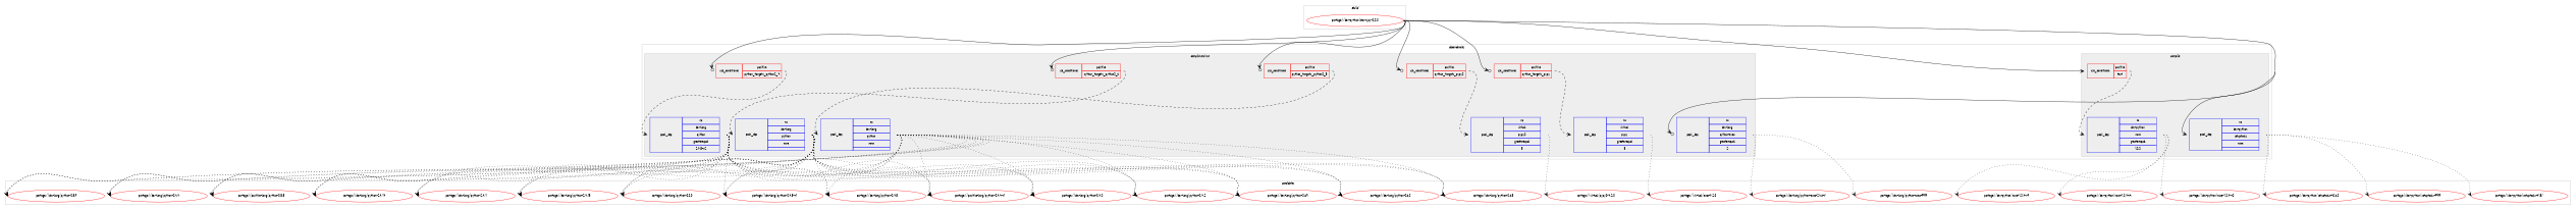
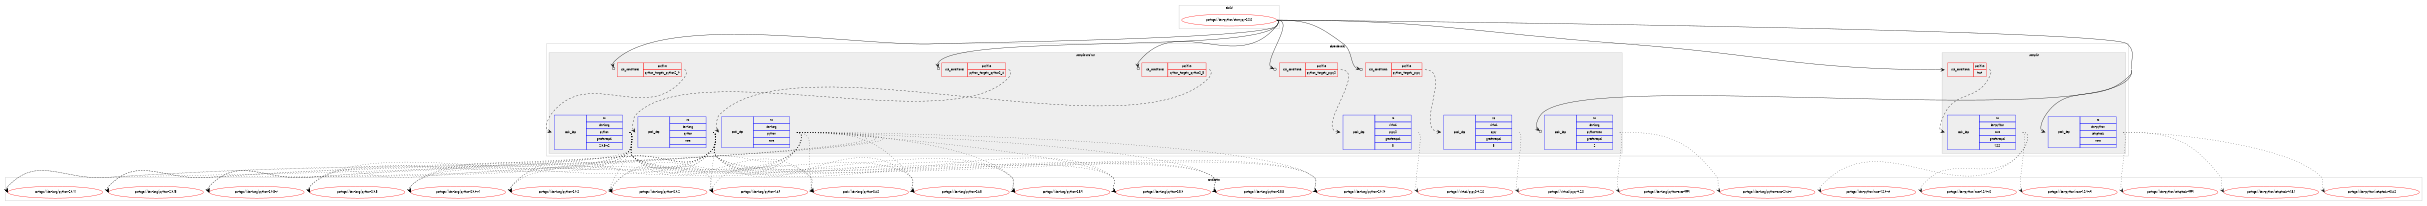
  digraph {
    compound=true
    concentrate=true
    fontname="Patrick Hand"
    fontsize=10
    newrank=true
    rankdir=TB
    ranksep=1.5
    node [color=red fontname="Patrick Hand" fontsize=10]
    edge [arrowhead=vee fontname="Patrick Hand" headport=w style=dotted tailport=e weight=100]
    n1 [label="portage://dev-python/cherrypy-3.8.0" width=4]
    n2 [color=blue label=<<TABLE BORDER="0" CELLBORDER="1" CELLSPACING="0" CELLPADDING="4" WIDTH="220"><TR><TD ROWSPAN="6" CELLPADDING="30">pack_dep</TD></TR><TR><TD WIDTH="110">no</TD></TR><TR><TD>dev-python</TD></TR><TR><TD>nose</TD></TR><TR><TD>greaterequal</TD></TR><TR><TD>1.3.3</TD></TR></TABLE>> shape=none]
    n3 [label=<<TABLE BORDER="0" CELLBORDER="1" CELLSPACING="0" CELLPADDING="4"><TR><TD ROWSPAN="3" CELLPADDING="10">use_conditional</TD></TR><TR><TD>positive</TD></TR><TR><TD>test</TD></TR></TABLE>> shape=none]
    n4 [color=blue label=<<TABLE BORDER="0" CELLBORDER="1" CELLSPACING="0" CELLPADDING="4" WIDTH="220"><TR><TD ROWSPAN="6" CELLPADDING="30">pack_dep</TD></TR><TR><TD WIDTH="110">no</TD></TR><TR><TD>dev-python</TD></TR><TR><TD>setuptools</TD></TR><TR><TD>none</TD></TR><TR><TD></TD></TR></TABLE>> shape=none]
    n5 [color=blue label=<<TABLE BORDER="0" CELLBORDER="1" CELLSPACING="0" CELLPADDING="4" WIDTH="220"><TR><TD ROWSPAN="6" CELLPADDING="30">pack_dep</TD></TR><TR><TD WIDTH="110">no</TD></TR><TR><TD>virtual</TD></TR><TR><TD>pypy</TD></TR><TR><TD>greaterequal</TD></TR><TR><TD>5</TD></TR></TABLE>> shape=none]
    n6 [label=<<TABLE BORDER="0" CELLBORDER="1" CELLSPACING="0" CELLPADDING="4"><TR><TD ROWSPAN="3" CELLPADDING="10">use_conditional</TD></TR><TR><TD>positive</TD></TR><TR><TD>python_targets_pypy</TD></TR></TABLE>> shape=none]
    n7 [color=blue label=<<TABLE BORDER="0" CELLBORDER="1" CELLSPACING="0" CELLPADDING="4" WIDTH="220"><TR><TD ROWSPAN="6" CELLPADDING="30">pack_dep</TD></TR><TR><TD WIDTH="110">no</TD></TR><TR><TD>virtual</TD></TR><TR><TD>pypy3</TD></TR><TR><TD>greaterequal</TD></TR><TR><TD>5</TD></TR></TABLE>> shape=none]
    n8 [label=<<TABLE BORDER="0" CELLBORDER="1" CELLSPACING="0" CELLPADDING="4"><TR><TD ROWSPAN="3" CELLPADDING="10">use_conditional</TD></TR><TR><TD>positive</TD></TR><TR><TD>python_targets_pypy3</TD></TR></TABLE>> shape=none]
    n9 [color=blue label=<<TABLE BORDER="0" CELLBORDER="1" CELLSPACING="0" CELLPADDING="4" WIDTH="220"><TR><TD ROWSPAN="6" CELLPADDING="30">pack_dep</TD></TR><TR><TD WIDTH="110">no</TD></TR><TR><TD>dev-lang</TD></TR><TR><TD>python</TD></TR><TR><TD>greaterequal</TD></TR><TR><TD>2.7.5-r2</TD></TR></TABLE>> shape=none]
    n10 [label=<<TABLE BORDER="0" CELLBORDER="1" CELLSPACING="0" CELLPADDING="4"><TR><TD ROWSPAN="3" CELLPADDING="10">use_conditional</TD></TR><TR><TD>positive</TD></TR><TR><TD>python_targets_python2_7</TD></TR></TABLE>> shape=none]
    n11 [color=blue label=<<TABLE BORDER="0" CELLBORDER="1" CELLSPACING="0" CELLPADDING="4" WIDTH="220"><TR><TD ROWSPAN="6" CELLPADDING="30">pack_dep</TD></TR><TR><TD WIDTH="110">no</TD></TR><TR><TD>dev-lang</TD></TR><TR><TD>python</TD></TR><TR><TD>none</TD></TR><TR><TD></TD></TR></TABLE>> shape=none]
    n12 [label=<<TABLE BORDER="0" CELLBORDER="1" CELLSPACING="0" CELLPADDING="4"><TR><TD ROWSPAN="3" CELLPADDING="10">use_conditional</TD></TR><TR><TD>positive</TD></TR><TR><TD>python_targets_python3_5</TD></TR></TABLE>> shape=none]
    n13 [color=blue label=<<TABLE BORDER="0" CELLBORDER="1" CELLSPACING="0" CELLPADDING="4" WIDTH="220"><TR><TD ROWSPAN="6" CELLPADDING="30">pack_dep</TD></TR><TR><TD WIDTH="110">no</TD></TR><TR><TD>dev-lang</TD></TR><TR><TD>python</TD></TR><TR><TD>none</TD></TR><TR><TD></TD></TR></TABLE>> shape=none]
    n14 [label=<<TABLE BORDER="0" CELLBORDER="1" CELLSPACING="0" CELLPADDING="4"><TR><TD ROWSPAN="3" CELLPADDING="10">use_conditional</TD></TR><TR><TD>positive</TD></TR><TR><TD>python_targets_python3_6</TD></TR></TABLE>> shape=none]
    n15 [color=blue label=<<TABLE BORDER="0" CELLBORDER="1" CELLSPACING="0" CELLPADDING="4" WIDTH="220"><TR><TD ROWSPAN="6" CELLPADDING="30">pack_dep</TD></TR><TR><TD WIDTH="110">no</TD></TR><TR><TD>dev-lang</TD></TR><TR><TD>python-exec</TD></TR><TR><TD>greaterequal</TD></TR><TR><TD>2</TD></TR></TABLE>> shape=none]
    n16 [label="portage://dev-python/nose-1.3.7-r9" width=4]
    n17 [label="portage://dev-python/nose-1.3.7-r3" width=4]
    n18 [label="portage://dev-python/nose-1.3.7-r4" width=4]
    n19 [label="portage://dev-python/setuptools-40.6.3" width=4]
    n20 [label="portage://dev-python/setuptools-41.5.1" width=4]
    n21 [label="portage://dev-python/setuptools-9999" width=4]
-   n22 [label="portage://virtual/exec-7.2.0" width=4]
+   n22 [label="portage://virtual/pypy-7.2.0" width=4]
    n23 [label="portage://virtual/pypy3-7.2.0" width=4]
    n24 [label="portage://dev-lang/python-2.7.15" width=4]
    n25 [label="portage://dev-lang/python-2.7.11" width=4]
    n26 [label="portage://dev-lang/python-2.7.17" width=4]
-   n27 [label="portage://positive-lang/python-3.5.5" width=4]
-   n28 [label="portage://dev-lang/python-3.4.7" width=4]
+   n27 [label="portage://dev-lang/python-3.5.5" width=4]
+   n28 [label="portage://dev-lang/python-3.5.7" width=4]
    n29 [label="portage://dev-lang/python-3.5.9" width=4]
    n30 [label="portage://dev-lang/python-3.6.5" width=4]
-   n31 [label="portage://dev-lang/python-3.6.8" width=4]
-   n32 [label="portage://dev-lang/python-3.6.9" width=4]
+   n31 [label="pack://dev-lang/python-3.6.8" width=4]
+   n32 [label="portage://dev-lang/python-1.6.9" width=4]
    n33 [label="portage://dev-lang/python-3.7.2" width=4]
    n34 [label="portage://dev-lang/python-3.7.3" width=4]
-   n35 [label="portage://positive-lang/python-3.7.4-r1" width=4]
+   n35 [label="portage://dev-lang/python-3.7.4-r1" width=4]
    n36 [label="portage://dev-lang/python-3.7.5" width=4]
    n37 [label="portage://dev-lang/python-3.7.5-r1" width=4]
-   n38 [label="portage://dev-lang/python-3.8.0" width=4]
    n39 [label="portage://dev-lang/python-exec-2.4.6-r1" width=4]
    n40 [label="portage://dev-lang/python-exec-9999" width=4]
    subgraph cluster_1 {
      color=gray
      label=<<i>ebuild</i>>
      rank=same
      n1
    }
    subgraph cluster_2 {
      color=gray
      label=<<i>dependencies</i>>
      subgraph cluster_3 {
        color=gray
        fillcolor="#eeeeee"
        label=<<i>compile</i>>
        style=filled
        subgraph sub_4 {
          color=gray
          fillcolor="#eeeeee"
          label=<<i>compile</i>>
          style=filled
          n3
          subgraph sub_5 {
            color=gray
            fillcolor="#eeeeee"
            label=<<i>compile</i>>
            style=filled
            n2
          }
        }
        subgraph sub_6 {
          color=gray
          fillcolor="#eeeeee"
          label=<<i>compile</i>>
          style=filled
          n4
        }
      }
      subgraph cluster_7 {
        color=gray
        fillcolor="#eeeeee"
        label=<<i>compile and run</i>>
        style=filled
        subgraph sub_8 {
          color=gray
          fillcolor="#eeeeee"
          label=<<i>compile and run</i>>
          style=filled
          n6
          subgraph sub_9 {
            color=gray
            fillcolor="#eeeeee"
            label=<<i>compile and run</i>>
            style=filled
            n5
          }
        }
        subgraph sub_10 {
          color=gray
          fillcolor="#eeeeee"
          label=<<i>compile and run</i>>
          style=filled
          n8
          subgraph sub_11 {
            color=gray
            fillcolor="#eeeeee"
            label=<<i>compile and run</i>>
            style=filled
            n7
          }
        }
        subgraph sub_12 {
          color=gray
          fillcolor="#eeeeee"
          label=<<i>compile and run</i>>
          style=filled
          n10
          subgraph sub_13 {
            color=gray
            fillcolor="#eeeeee"
            label=<<i>compile and run</i>>
            style=filled
            n9
          }
        }
        subgraph sub_14 {
          color=gray
          fillcolor="#eeeeee"
          label=<<i>compile and run</i>>
          style=filled
          n12
          subgraph sub_15 {
            color=gray
            fillcolor="#eeeeee"
            label=<<i>compile and run</i>>
            style=filled
            n11
          }
        }
        subgraph sub_16 {
          color=gray
          fillcolor="#eeeeee"
          label=<<i>compile and run</i>>
          style=filled
          n14
          subgraph sub_17 {
            color=gray
            fillcolor="#eeeeee"
            label=<<i>compile and run</i>>
            style=filled
            n13
          }
        }
        subgraph sub_18 {
          color=gray
          fillcolor="#eeeeee"
          label=<<i>compile and run</i>>
          style=filled
          n15
        }
      }
      subgraph cluster_19 {
        color=gray
        fillcolor="#eeeeee"
        label=<<i>run</i>>
        style=filled
      }
    }
    subgraph cluster_20 {
      color=gray
      label=<<i>candidates</i>>
      rank=same
      subgraph sub_21 {
        color=black
        label=<<i>candidates</i>>
        nodesep=1
        rank=same
        n16
        n17
        n18
      }
      subgraph sub_22 {
        color=black
        label=<<i>candidates</i>>
        nodesep=1
        rank=same
        n19
        n20
        n21
      }
      subgraph sub_23 {
        color=black
        label=<<i>candidates</i>>
        nodesep=1
        rank=same
        n22
      }
      subgraph sub_24 {
        color=black
        label=<<i>candidates</i>>
        nodesep=1
        rank=same
        n23
      }
      subgraph sub_25 {
        color=black
        label=<<i>candidates</i>>
        nodesep=1
        rank=same
        n24
        n25
        n26
        n27
        n28
        n29
        n30
        n31
        n32
        n33
        n34
        n35
        n36
        n37
-       n38
      }
      subgraph sub_26 {
        color=black
        label=<<i>candidates</i>>
        nodesep=1
        rank=same
        n24
        n25
        n26
        n27
        n28
        n29
        n30
        n31
        n32
        n33
        n34
        n35
        n36
        n37
-       n38
      }
      subgraph sub_27 {
        color=black
        label=<<i>candidates</i>>
        nodesep=1
        rank=same
        n24
        n25
        n26
        n27
        n28
        n29
        n30
        n31
        n32
        n33
        n34
        n35
        n36
        n37
-       n38
      }
      subgraph sub_28 {
        color=black
        label=<<i>candidates</i>>
        nodesep=1
        rank=same
        n39
        n40
      }
    }
    n1 -> n3 [style=solid weight=20]
    n1 -> n4 [style=solid weight=20]
    n1 -> n6 [arrowhead=odotvee style=solid weight=20]
    n1 -> n8 [arrowhead=odotvee style=solid weight=20]
    n1 -> n10 [arrowhead=odotvee style=solid weight=20]
    n1 -> n12 [arrowhead=odotvee style=solid weight=20]
    n1 -> n14 [arrowhead=odotvee style=solid weight=20]
    n1 -> n15 [arrowhead=odotvee style=solid weight=20]
    n2 -> n16
    n2 -> n17
    n2 -> n18
    n3 -> n2 [style=dashed weight=20]
    n4 -> n19
    n4 -> n20
    n4 -> n21
    n5 -> n22
    n6 -> n5 [style=dashed weight=20]
    n7 -> n23
    n8 -> n7 [style=dashed weight=20]
    n9 -> n24
    n9 -> n25
    n9 -> n26
    n9 -> n27
    n9 -> n28
    n9 -> n29
    n9 -> n30
    n9 -> n31
    n9 -> n32
    n9 -> n33
    n9 -> n34
    n9 -> n35
    n9 -> n36
    n9 -> n37
-   n9 -> n38
    n10 -> n9 [style=dashed weight=20]
    n11 -> n24
    n11 -> n25
    n11 -> n26
    n11 -> n27
    n11 -> n28
    n11 -> n29
    n11 -> n30
    n11 -> n31
    n11 -> n32
    n11 -> n33
    n11 -> n34
    n11 -> n35
    n11 -> n36
    n11 -> n37
-   n11 -> n38
    n12 -> n11 [style=dashed weight=20]
    n13 -> n24
    n13 -> n25
    n13 -> n26
    n13 -> n27
    n13 -> n28
    n13 -> n29
    n13 -> n30
    n13 -> n31
    n13 -> n32
    n13 -> n33
    n13 -> n34
    n13 -> n35
    n13 -> n36
    n13 -> n37
-   n13 -> n38
    n14 -> n13 [style=dashed weight=20]
    n15 -> n39
    n15 -> n40
  }
